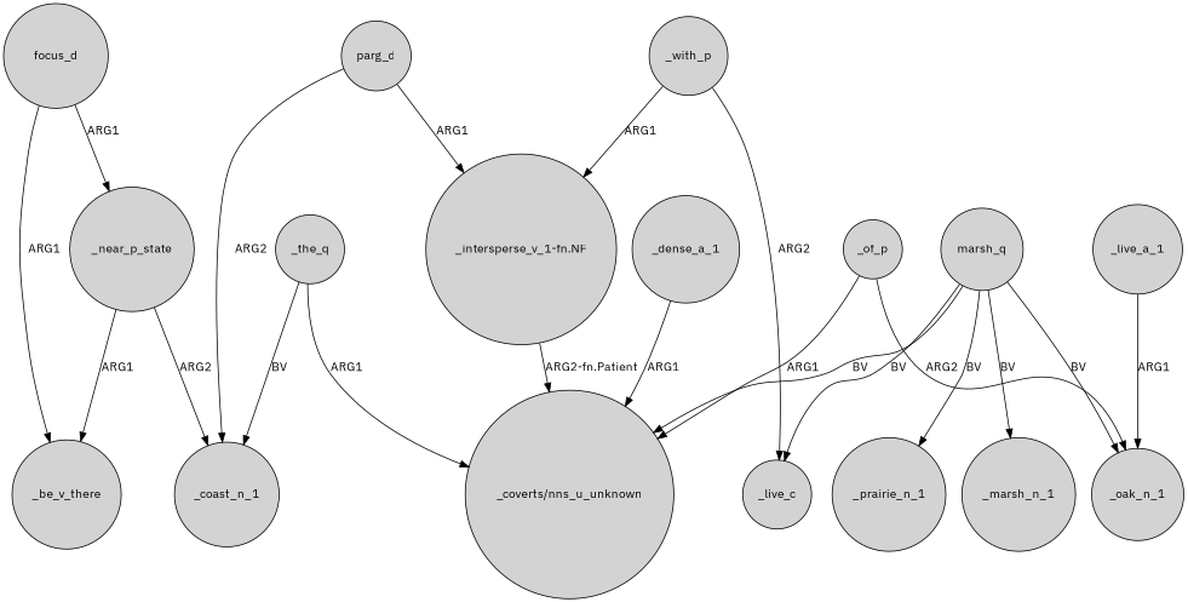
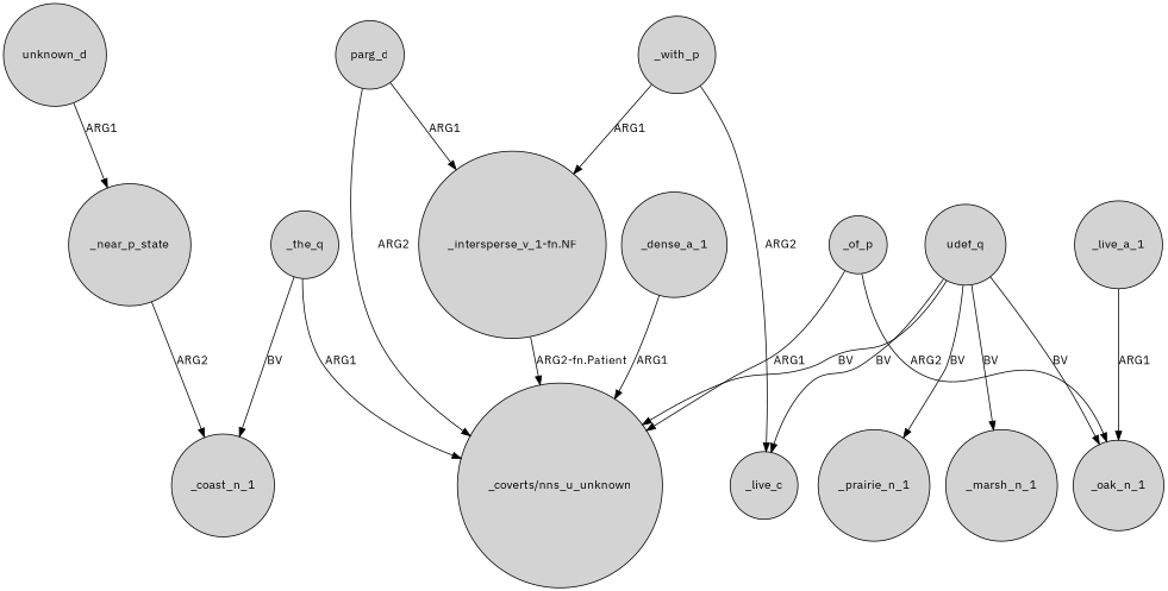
  digraph {
    fontname="IBM Plex Sans"
    node [fontname="IBM Plex Sans" shape=circle style=filled]
    edge [fontname="IBM Plex Sans"]
    _near_p_state
-   _be_v_there
    _coast_n_1
    "_intersperse_v_1-fn.NF"
    "_coverts/nns_u_unknown"
    _with_p
    n7 [label=_live_c]
    parg_d
-   focus_d
-   udef_q [label=marsh_q]
+   focus_d [label=unknown_d]
+   udef_q
    _oak_n_1
    _prairie_n_1
    _marsh_n_1
    _the_q
    _live_a_1
    _of_p
    _dense_a_1
-   _near_p_state -> _be_v_there [label=ARG1]
    _near_p_state -> _coast_n_1 [label=ARG2]
    "_intersperse_v_1-fn.NF" -> "_coverts/nns_u_unknown" [label="ARG2-fn.Patient"]
    _with_p -> "_intersperse_v_1-fn.NF" [label=ARG1]
    _with_p -> n7 [label=ARG2]
    parg_d -> "_intersperse_v_1-fn.NF" [label=ARG1]
-   parg_d -> _coast_n_1 [label=ARG2]
+   parg_d -> "_coverts/nns_u_unknown" [label=ARG2]
    focus_d -> _near_p_state [label=ARG1]
-   focus_d -> _be_v_there [label=ARG1]
    udef_q -> "_coverts/nns_u_unknown" [label=BV]
    udef_q -> n7 [label=BV]
    udef_q -> _oak_n_1 [label=BV]
    udef_q -> _prairie_n_1 [label=BV]
    udef_q -> _marsh_n_1 [label=BV]
    _the_q -> _coast_n_1 [label=BV]
    _the_q -> "_coverts/nns_u_unknown" [label=ARG1]
    _live_a_1 -> _oak_n_1 [label=ARG1]
    _of_p -> "_coverts/nns_u_unknown" [label=ARG1]
    _of_p -> _oak_n_1 [label=ARG2]
    _dense_a_1 -> "_coverts/nns_u_unknown" [label=ARG1]
  }
